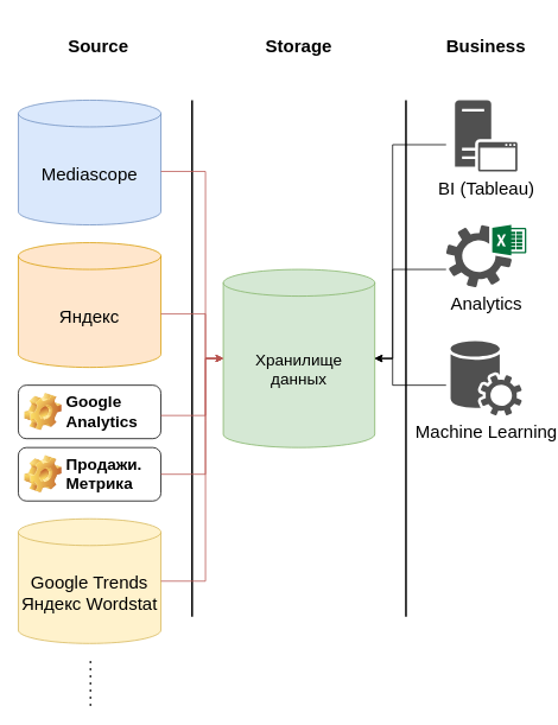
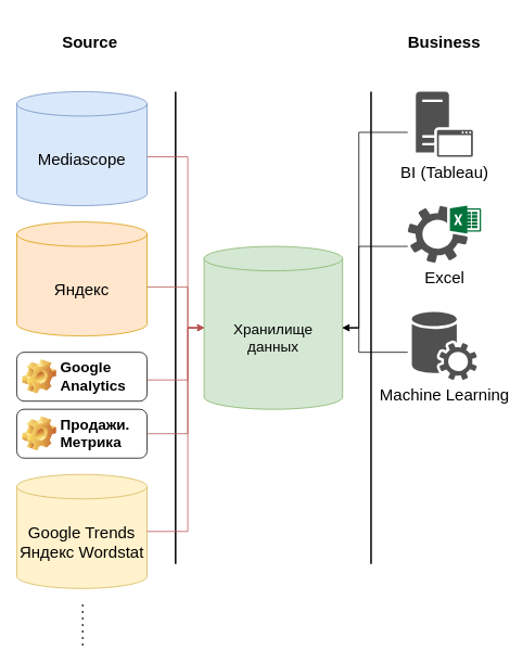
  <mxCell id="0" />
  <mxCell id="1" parent="0" />
  <mxCell id="2" value="&lt;font style=&quot;font-size: 18px;&quot;&gt;Хранилище &lt;br&gt;данных&lt;/font&gt;" style="shape=cylinder3;whiteSpace=wrap;html=1;boundedLbl=1;backgroundOutline=1;size=15;fillColor=#d5e8d4;strokeColor=#82b366;" vertex="1" parent="1"><mxGeometry x="250" y="302" width="170" height="200" as="geometry" /></mxCell>
  <mxCell id="3" value="" style="line;strokeWidth=2;direction=south;html=1;" vertex="1" parent="1"><mxGeometry x="210" y="112" width="10" height="580" as="geometry" /></mxCell>
  <mxCell id="4" value="" style="line;strokeWidth=2;direction=south;html=1;" vertex="1" parent="1"><mxGeometry x="450" y="112" width="10" height="580" as="geometry" /></mxCell>
- <mxCell id="5" value="Storage" style="text;html=1;strokeColor=none;fillColor=none;align=center;verticalAlign=middle;whiteSpace=wrap;rounded=0;fontSize=20;fontStyle=1" vertex="1" parent="1"><mxGeometry x="280" y="20" width="110" height="60" as="geometry" /></mxCell>
  <mxCell id="6" value="Mediascope" style="shape=cylinder3;whiteSpace=wrap;html=1;boundedLbl=1;backgroundOutline=1;size=15;fontSize=20;fillColor=#dae8fc;strokeColor=#6c8ebf;" vertex="1" parent="1"><mxGeometry x="20" y="112" width="160" height="140" as="geometry" /></mxCell>
  <mxCell id="7" value="Source" style="text;html=1;strokeColor=none;fillColor=none;align=center;verticalAlign=middle;whiteSpace=wrap;rounded=0;fontSize=20;fontStyle=1" vertex="1" parent="1"><mxGeometry x="55" y="20" width="110" height="60" as="geometry" /></mxCell>
  <mxCell id="8" value="Яндекс" style="shape=cylinder3;whiteSpace=wrap;html=1;boundedLbl=1;backgroundOutline=1;size=15;fontSize=20;fillColor=#ffe6cc;strokeColor=#d79b00;" vertex="1" parent="1"><mxGeometry x="20" y="272" width="160" height="140" as="geometry" /></mxCell>
  <mxCell id="9" value="Google Analytics" style="label;whiteSpace=wrap;html=1;image=img/clipart/Gear_128x128.png;fontSize=18;" vertex="1" parent="1"><mxGeometry x="20" y="432" width="160" height="60" as="geometry" /></mxCell>
  <mxCell id="10" value="Продажи.&lt;br&gt;Метрика" style="label;whiteSpace=wrap;html=1;image=img/clipart/Gear_128x128.png;fontSize=18;" vertex="1" parent="1"><mxGeometry x="20" y="502" width="160" height="60" as="geometry" /></mxCell>
  <mxCell id="11" value="Google Trends&lt;br&gt;Яндекс Wordstat" style="shape=cylinder3;whiteSpace=wrap;html=1;boundedLbl=1;backgroundOutline=1;size=15;fontSize=20;fillColor=#fff2cc;strokeColor=#d6b656;" vertex="1" parent="1"><mxGeometry x="20" y="582" width="160" height="140" as="geometry" /></mxCell>
  <mxCell id="12" value="" style="endArrow=none;dashed=1;html=1;dashPattern=1 3;strokeWidth=2;rounded=0;fontSize=20;" edge="1" parent="1"><mxGeometry width="50" height="50" relative="1" as="geometry"><mxPoint x="101" y="792" as="sourcePoint" /><mxPoint x="101" y="742" as="targetPoint" /><Array as="points"><mxPoint x="101" y="772" /></Array></mxGeometry></mxCell>
- <mxCell id="13" value="Analytics" style="sketch=0;pointerEvents=1;shadow=0;dashed=0;html=1;strokeColor=none;fillColor=#505050;labelPosition=center;verticalLabelPosition=bottom;verticalAlign=top;outlineConnect=0;align=center;shape=mxgraph.office.sites.excel_services;fontSize=20;" vertex="1" parent="1"><mxGeometry x="500" y="252" width="90" height="70" as="geometry" /></mxCell>
+ <mxCell id="13" value="Excel" style="sketch=0;pointerEvents=1;shadow=0;dashed=0;html=1;strokeColor=none;fillColor=#505050;labelPosition=center;verticalLabelPosition=bottom;verticalAlign=top;outlineConnect=0;align=center;shape=mxgraph.office.sites.excel_services;fontSize=20;" vertex="1" parent="1"><mxGeometry x="500" y="252" width="90" height="70" as="geometry" /></mxCell>
  <mxCell id="14" value="Machine Learning" style="sketch=0;pointerEvents=1;shadow=0;dashed=0;html=1;strokeColor=none;fillColor=#505050;labelPosition=center;verticalLabelPosition=bottom;verticalAlign=top;outlineConnect=0;align=center;shape=mxgraph.office.services.central_management_service;fontSize=20;" vertex="1" parent="1"><mxGeometry x="505" y="382" width="80" height="84" as="geometry" /></mxCell>
  <mxCell id="15" value="BI (Tableau)" style="sketch=0;pointerEvents=1;shadow=0;dashed=0;html=1;strokeColor=none;fillColor=#505050;labelPosition=center;verticalLabelPosition=bottom;verticalAlign=top;outlineConnect=0;align=center;shape=mxgraph.office.servers.application_server;fontSize=20;" vertex="1" parent="1"><mxGeometry x="510" y="112" width="70" height="80" as="geometry" /></mxCell>
  <mxCell id="16" value="" style="endArrow=classic;html=1;rounded=0;fontSize=20;entryX=0;entryY=0.5;entryDx=0;entryDy=0;entryPerimeter=0;fillColor=#f8cecc;strokeColor=#b85450;" edge="1" parent="1" target="2"><mxGeometry width="50" height="50" relative="1" as="geometry"><mxPoint x="180" y="192" as="sourcePoint" /><mxPoint x="230" y="142" as="targetPoint" /><Array as="points"><mxPoint x="230" y="192" /><mxPoint x="230" y="402" /></Array></mxGeometry></mxCell>
  <mxCell id="17" value="" style="endArrow=classic;html=1;rounded=0;fontSize=20;entryX=0;entryY=0.5;entryDx=0;entryDy=0;entryPerimeter=0;fillColor=#f8cecc;strokeColor=#b85450;" edge="1" parent="1" target="2"><mxGeometry width="50" height="50" relative="1" as="geometry"><mxPoint x="180" y="352" as="sourcePoint" /><mxPoint x="230" y="302" as="targetPoint" /><Array as="points"><mxPoint x="230" y="352" /><mxPoint x="230" y="402" /></Array></mxGeometry></mxCell>
  <mxCell id="18" value="" style="endArrow=classic;html=1;rounded=0;fontSize=20;fillColor=#f8cecc;strokeColor=#b85450;" edge="1" parent="1"><mxGeometry width="50" height="50" relative="1" as="geometry"><mxPoint x="180" y="466" as="sourcePoint" /><mxPoint x="250" y="402" as="targetPoint" /><Array as="points"><mxPoint x="230" y="466" /><mxPoint x="230" y="402" /></Array></mxGeometry></mxCell>
  <mxCell id="19" value="" style="endArrow=classic;html=1;rounded=0;fontSize=20;entryX=0;entryY=0.5;entryDx=0;entryDy=0;entryPerimeter=0;fillColor=#f8cecc;strokeColor=#b85450;" edge="1" parent="1" target="2"><mxGeometry width="50" height="50" relative="1" as="geometry"><mxPoint x="180" y="532" as="sourcePoint" /><mxPoint x="230" y="482" as="targetPoint" /><Array as="points"><mxPoint x="230" y="532" /><mxPoint x="230" y="472" /><mxPoint x="230" y="402" /></Array></mxGeometry></mxCell>
  <mxCell id="20" value="" style="endArrow=classic;html=1;rounded=0;fontSize=20;entryX=0;entryY=0.5;entryDx=0;entryDy=0;entryPerimeter=0;fillColor=#f8cecc;strokeColor=#b85450;" edge="1" parent="1" target="2"><mxGeometry width="50" height="50" relative="1" as="geometry"><mxPoint x="180" y="652" as="sourcePoint" /><mxPoint x="230" y="602" as="targetPoint" /><Array as="points"><mxPoint x="230" y="652" /><mxPoint x="230" y="402" /></Array></mxGeometry></mxCell>
  <mxCell id="21" value="" style="endArrow=classic;html=1;rounded=0;fontSize=20;entryX=1;entryY=0.5;entryDx=0;entryDy=0;entryPerimeter=0;" edge="1" parent="1" target="2"><mxGeometry width="50" height="50" relative="1" as="geometry"><mxPoint x="500" y="162" as="sourcePoint" /><mxPoint x="550" y="112" as="targetPoint" /><Array as="points"><mxPoint x="440" y="162" /><mxPoint x="440" y="402" /></Array></mxGeometry></mxCell>
  <mxCell id="22" value="" style="endArrow=classic;html=1;rounded=0;fontSize=20;" edge="1" parent="1"><mxGeometry width="50" height="50" relative="1" as="geometry"><mxPoint x="500" y="302" as="sourcePoint" /><mxPoint x="420" y="402" as="targetPoint" /><Array as="points"><mxPoint x="440" y="302" /><mxPoint x="440" y="402" /></Array></mxGeometry></mxCell>
  <mxCell id="23" value="" style="endArrow=classic;html=1;rounded=0;fontSize=20;entryX=1;entryY=0.5;entryDx=0;entryDy=0;entryPerimeter=0;" edge="1" parent="1" target="2"><mxGeometry width="50" height="50" relative="1" as="geometry"><mxPoint x="500" y="432" as="sourcePoint" /><mxPoint x="550" y="382" as="targetPoint" /><Array as="points"><mxPoint x="440" y="432" /><mxPoint x="440" y="402" /></Array></mxGeometry></mxCell>
  <mxCell id="24" value="Business" style="text;html=1;strokeColor=none;fillColor=none;align=center;verticalAlign=middle;whiteSpace=wrap;rounded=0;fontSize=20;fontStyle=1" vertex="1" parent="1"><mxGeometry x="490" y="20" width="110" height="60" as="geometry" /></mxCell>
